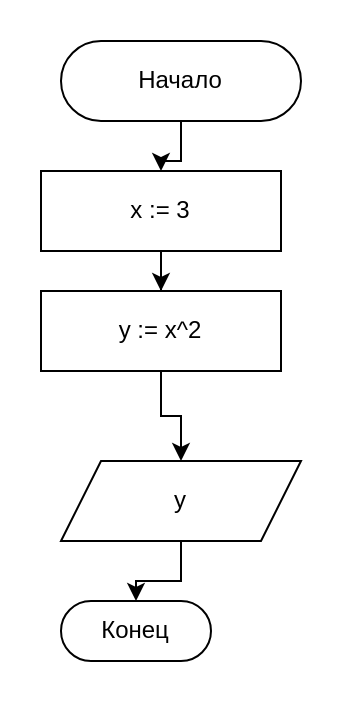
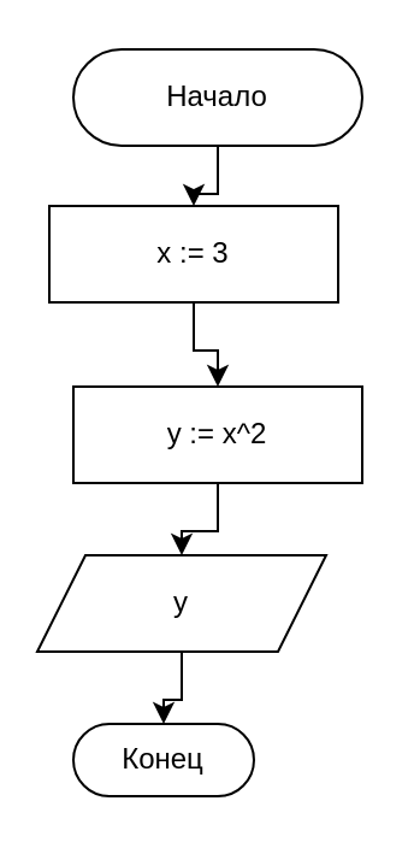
  <mxCell id="0" />
  <mxCell id="1" parent="0" />
  <mxCell id="2" style="edgeStyle=orthogonalEdgeStyle;rounded=0;orthogonalLoop=1;jettySize=auto;html=1;" parent="1" source="3" target="5" edge="1"><mxGeometry relative="1" as="geometry" /></mxCell>
  <mxCell id="3" value="Начало" style="rounded=1;whiteSpace=wrap;html=1;arcSize=50;" parent="1" vertex="1"><mxGeometry x="30" y="20" width="120" height="40" as="geometry" /></mxCell>
  <mxCell id="4" style="edgeStyle=orthogonalEdgeStyle;rounded=0;orthogonalLoop=1;jettySize=auto;html=1;" parent="1" source="5" target="7" edge="1"><mxGeometry relative="1" as="geometry" /></mxCell>
  <mxCell id="5" value="x := 3" style="rounded=0;whiteSpace=wrap;html=1;" parent="1" vertex="1"><mxGeometry x="20" y="85" width="120" height="40" as="geometry" /></mxCell>
  <mxCell id="6" style="edgeStyle=orthogonalEdgeStyle;rounded=0;orthogonalLoop=1;jettySize=auto;html=1;" parent="1" source="7" target="9" edge="1"><mxGeometry relative="1" as="geometry" /></mxCell>
- <mxCell id="7" value="y := x^2" style="rounded=0;whiteSpace=wrap;html=1;" parent="1" vertex="1"><mxGeometry x="20" y="145" width="120" height="40" as="geometry" /></mxCell>
+ <mxCell id="7" value="y := x^2" style="rounded=0;whiteSpace=wrap;html=1;" parent="1" vertex="1"><mxGeometry x="30" y="160" width="120" height="40" as="geometry" /></mxCell>
  <mxCell id="8" style="edgeStyle=orthogonalEdgeStyle;rounded=0;orthogonalLoop=1;jettySize=auto;html=1;" parent="1" source="9" target="10" edge="1"><mxGeometry relative="1" as="geometry" /></mxCell>
- <mxCell id="9" value="y" style="shape=parallelogram;perimeter=parallelogramPerimeter;whiteSpace=wrap;html=1;fixedSize=1;" parent="1" vertex="1"><mxGeometry x="30" y="230" width="120" height="40" as="geometry" /></mxCell>
+ <mxCell id="9" value="y" style="shape=parallelogram;perimeter=parallelogramPerimeter;whiteSpace=wrap;html=1;fixedSize=1;" parent="1" vertex="1"><mxGeometry x="15" y="230" width="120" height="40" as="geometry" /></mxCell>
  <mxCell id="10" value="Конец" style="rounded=1;whiteSpace=wrap;html=1;arcSize=50;" parent="1" vertex="1"><mxGeometry x="30" y="300" width="75" height="30" as="geometry" /></mxCell>
